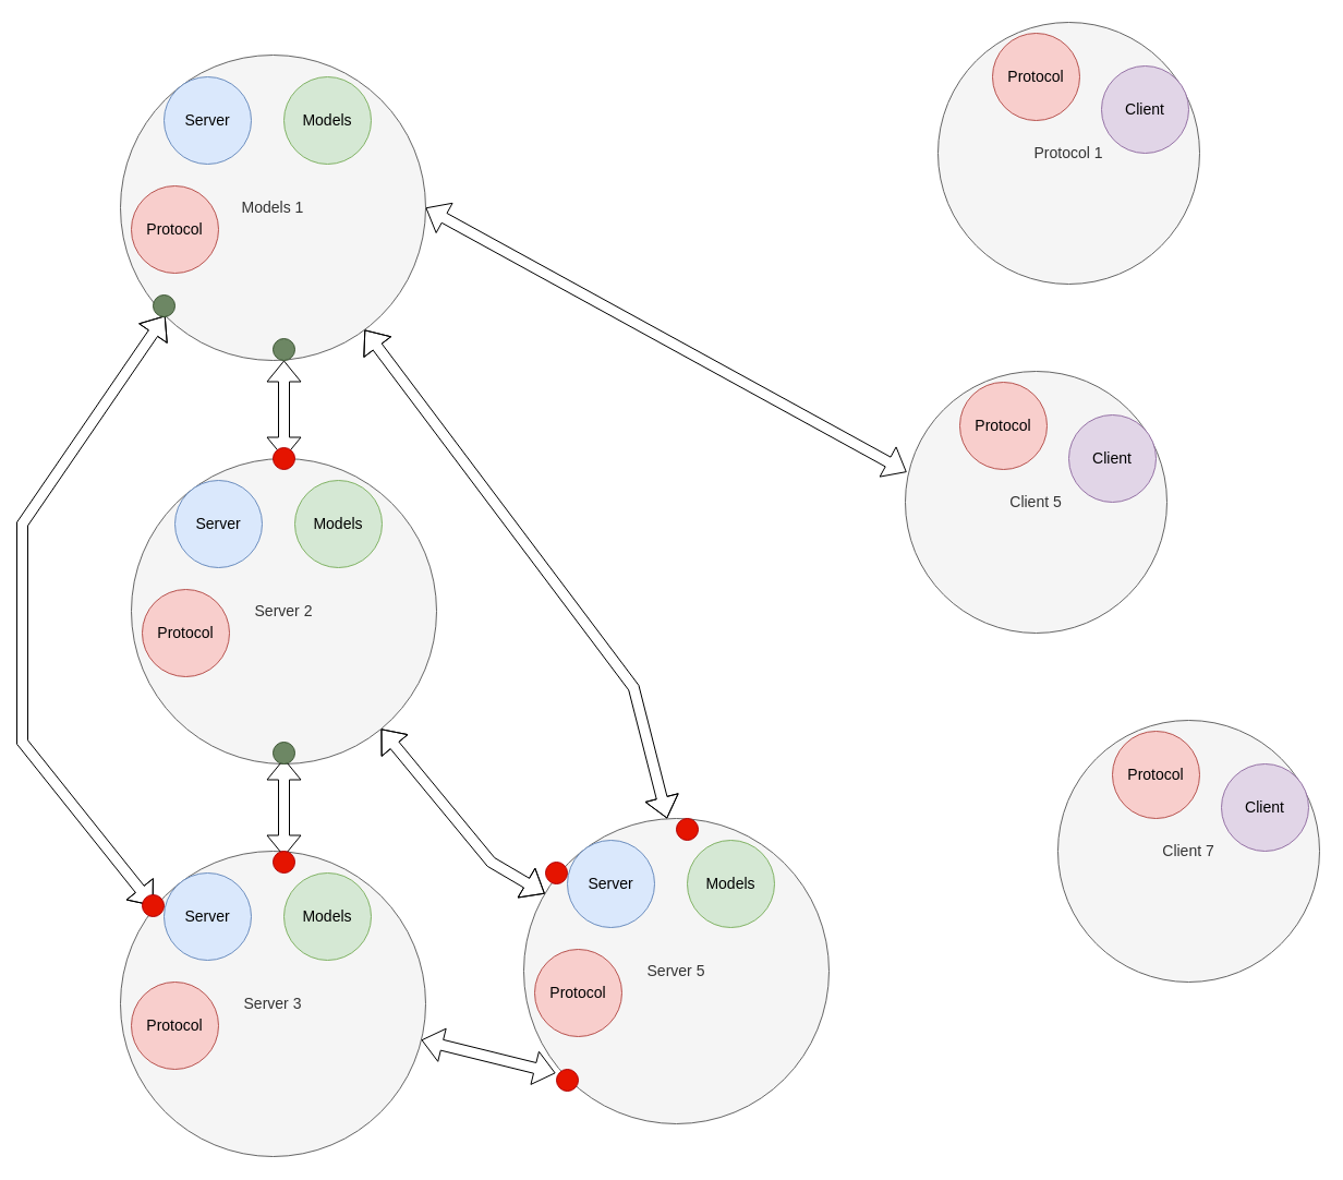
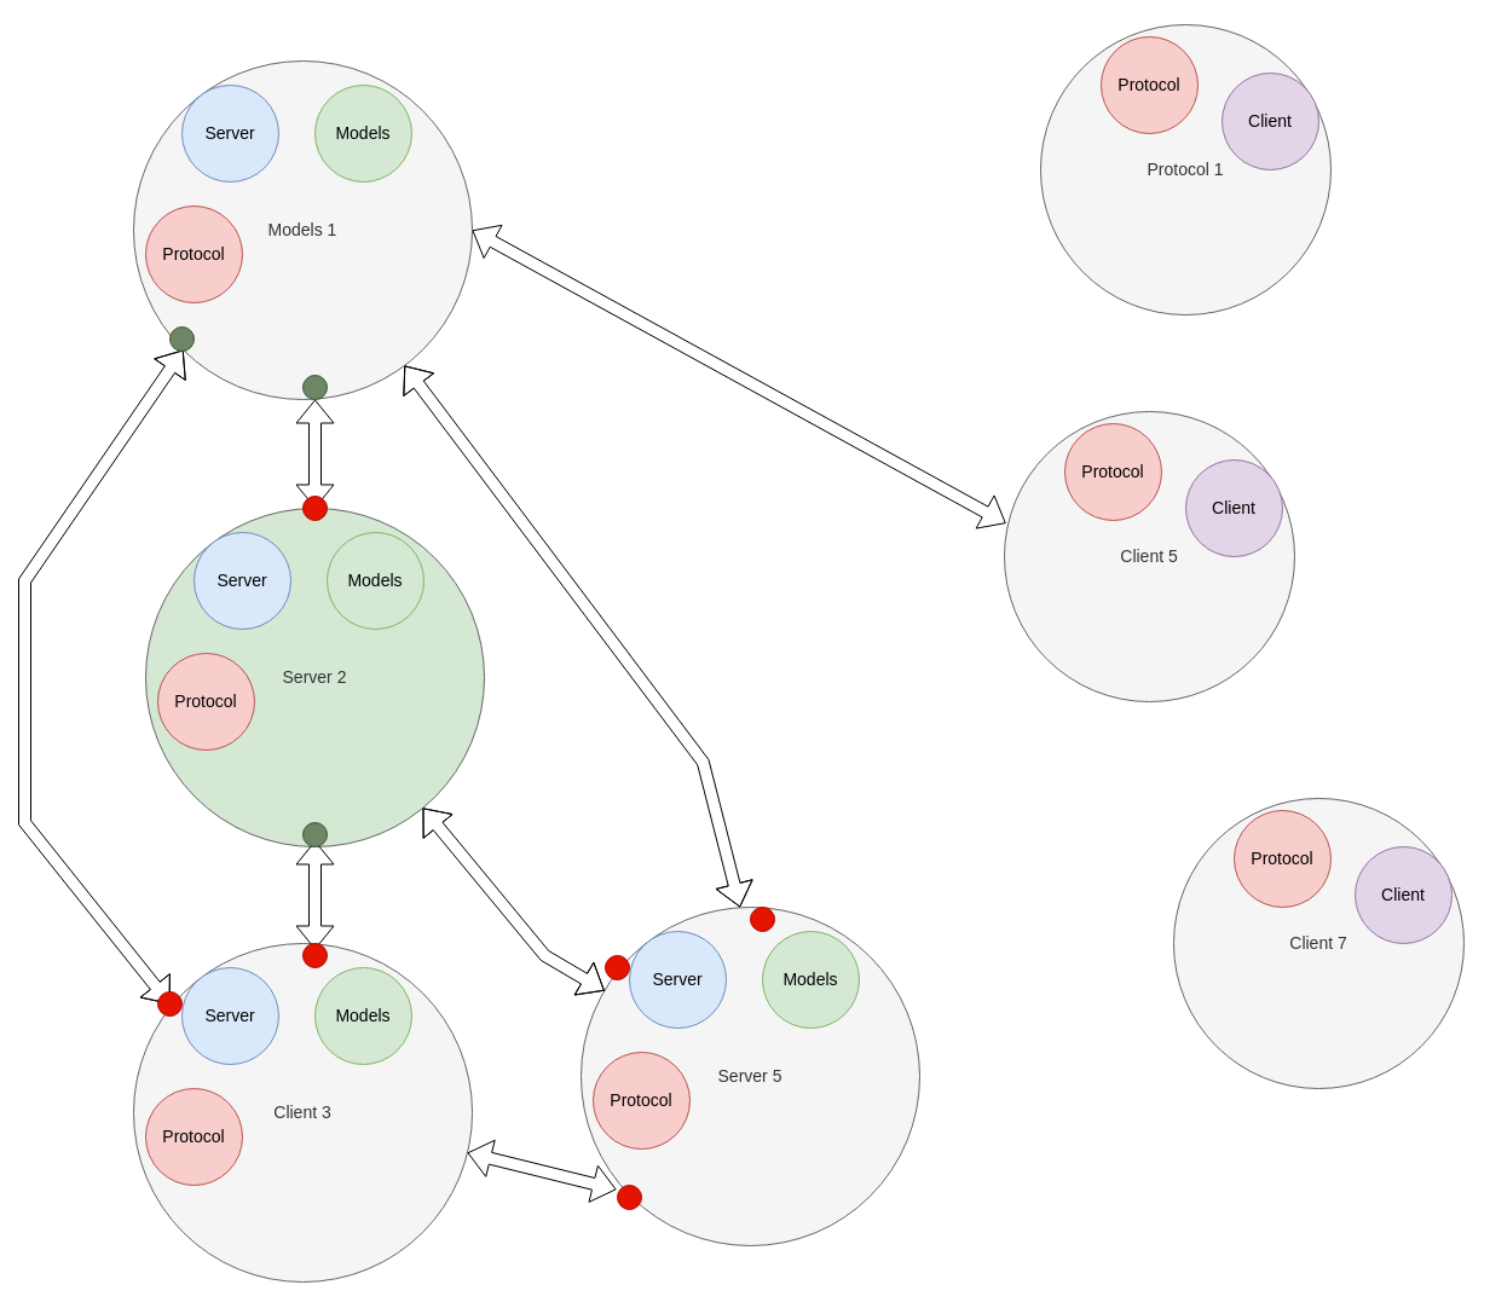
  <mxCell id="0" />
  <mxCell id="1" parent="0" />
  <mxCell id="2" value="&lt;font style=&quot;font-size: 14px;&quot;&gt;Models 1&lt;br&gt;&lt;/font&gt;" style="ellipse;whiteSpace=wrap;html=1;aspect=fixed;fillColor=#f5f5f5;fontColor=#333333;strokeColor=#666666;" vertex="1" parent="1"><mxGeometry x="110" y="50" width="280" height="280" as="geometry" /></mxCell>
  <mxCell id="3" value="Server" style="ellipse;whiteSpace=wrap;html=1;aspect=fixed;fontSize=14;fillColor=#dae8fc;strokeColor=#6c8ebf;" vertex="1" parent="1"><mxGeometry x="150" y="70" width="80" height="80" as="geometry" /></mxCell>
  <mxCell id="4" value="Models" style="ellipse;whiteSpace=wrap;html=1;aspect=fixed;fontSize=14;fillColor=#d5e8d4;strokeColor=#82b366;" vertex="1" parent="1"><mxGeometry x="260" y="70" width="80" height="80" as="geometry" /></mxCell>
  <mxCell id="5" value="Protocol" style="ellipse;whiteSpace=wrap;html=1;aspect=fixed;fontSize=14;fillColor=#f8cecc;strokeColor=#b85450;" vertex="1" parent="1"><mxGeometry x="120" y="170" width="80" height="80" as="geometry" /></mxCell>
- <mxCell id="6" value="&lt;font style=&quot;font-size: 14px;&quot;&gt;Server 2&lt;br&gt;&lt;/font&gt;" style="ellipse;whiteSpace=wrap;html=1;aspect=fixed;fillColor=#f5f5f5;fontColor=#333333;strokeColor=#666666;" vertex="1" parent="1"><mxGeometry x="120" y="420" width="280" height="280" as="geometry" /></mxCell>
+ <mxCell id="6" value="&lt;font style=&quot;font-size: 14px;&quot;&gt;Server 2&lt;br&gt;&lt;/font&gt;" style="ellipse;whiteSpace=wrap;html=1;aspect=fixed;fillColor=#d5e8d4;fontColor=#333333;strokeColor=#666666;" vertex="1" parent="1"><mxGeometry x="120" y="420" width="280" height="280" as="geometry" /></mxCell>
  <mxCell id="7" value="Server" style="ellipse;whiteSpace=wrap;html=1;aspect=fixed;fontSize=14;fillColor=#dae8fc;strokeColor=#6c8ebf;" vertex="1" parent="1"><mxGeometry x="160" y="440" width="80" height="80" as="geometry" /></mxCell>
  <mxCell id="8" value="Models" style="ellipse;whiteSpace=wrap;html=1;aspect=fixed;fontSize=14;fillColor=#d5e8d4;strokeColor=#82b366;" vertex="1" parent="1"><mxGeometry x="270" y="440" width="80" height="80" as="geometry" /></mxCell>
  <mxCell id="9" value="Protocol" style="ellipse;whiteSpace=wrap;html=1;aspect=fixed;fontSize=14;fillColor=#f8cecc;strokeColor=#b85450;" vertex="1" parent="1"><mxGeometry x="130" y="540" width="80" height="80" as="geometry" /></mxCell>
- <mxCell id="10" value="&lt;font style=&quot;font-size: 14px;&quot;&gt;Server 3&lt;br&gt;&lt;/font&gt;" style="ellipse;whiteSpace=wrap;html=1;aspect=fixed;fillColor=#f5f5f5;fontColor=#333333;strokeColor=#666666;" vertex="1" parent="1"><mxGeometry x="110" y="780" width="280" height="280" as="geometry" /></mxCell>
+ <mxCell id="10" value="&lt;font style=&quot;font-size: 14px;&quot;&gt;Client 3&lt;br&gt;&lt;/font&gt;" style="ellipse;whiteSpace=wrap;html=1;aspect=fixed;fillColor=#f5f5f5;fontColor=#333333;strokeColor=#666666;" vertex="1" parent="1"><mxGeometry x="110" y="780" width="280" height="280" as="geometry" /></mxCell>
  <mxCell id="11" value="Server" style="ellipse;whiteSpace=wrap;html=1;aspect=fixed;fontSize=14;fillColor=#dae8fc;strokeColor=#6c8ebf;" vertex="1" parent="1"><mxGeometry x="150" y="800" width="80" height="80" as="geometry" /></mxCell>
  <mxCell id="12" value="Models" style="ellipse;whiteSpace=wrap;html=1;aspect=fixed;fontSize=14;fillColor=#d5e8d4;strokeColor=#82b366;" vertex="1" parent="1"><mxGeometry x="260" y="800" width="80" height="80" as="geometry" /></mxCell>
  <mxCell id="13" value="Protocol" style="ellipse;whiteSpace=wrap;html=1;aspect=fixed;fontSize=14;fillColor=#f8cecc;strokeColor=#b85450;" vertex="1" parent="1"><mxGeometry x="120" y="900" width="80" height="80" as="geometry" /></mxCell>
  <mxCell id="14" value="&lt;font style=&quot;font-size: 14px;&quot;&gt;Protocol 1&lt;br&gt;&lt;/font&gt;" style="ellipse;whiteSpace=wrap;html=1;aspect=fixed;fillColor=#f5f5f5;fontColor=#333333;strokeColor=#666666;" vertex="1" parent="1"><mxGeometry x="860" y="20" width="240" height="240" as="geometry" /></mxCell>
  <mxCell id="15" value="Protocol" style="ellipse;whiteSpace=wrap;html=1;aspect=fixed;fontSize=14;fillColor=#f8cecc;strokeColor=#b85450;" vertex="1" parent="1"><mxGeometry x="910" y="30" width="80" height="80" as="geometry" /></mxCell>
  <mxCell id="16" value="Client" style="ellipse;whiteSpace=wrap;html=1;aspect=fixed;fontSize=14;fillColor=#e1d5e7;strokeColor=#9673a6;" vertex="1" parent="1"><mxGeometry x="1010" y="60" width="80" height="80" as="geometry" /></mxCell>
  <mxCell id="17" value="&lt;font style=&quot;font-size: 14px;&quot;&gt;Client 5&lt;br&gt;&lt;/font&gt;" style="ellipse;whiteSpace=wrap;html=1;aspect=fixed;fillColor=#f5f5f5;fontColor=#333333;strokeColor=#666666;" vertex="1" parent="1"><mxGeometry x="830" y="340" width="240" height="240" as="geometry" /></mxCell>
  <mxCell id="18" value="Protocol" style="ellipse;whiteSpace=wrap;html=1;aspect=fixed;fontSize=14;fillColor=#f8cecc;strokeColor=#b85450;" vertex="1" parent="1"><mxGeometry x="880" y="350" width="80" height="80" as="geometry" /></mxCell>
  <mxCell id="19" value="Client" style="ellipse;whiteSpace=wrap;html=1;aspect=fixed;fontSize=14;fillColor=#e1d5e7;strokeColor=#9673a6;" vertex="1" parent="1"><mxGeometry x="980" y="380" width="80" height="80" as="geometry" /></mxCell>
  <mxCell id="20" value="&lt;font style=&quot;font-size: 14px;&quot;&gt;Client 7&lt;br&gt;&lt;/font&gt;" style="ellipse;whiteSpace=wrap;html=1;aspect=fixed;fillColor=#f5f5f5;fontColor=#333333;strokeColor=#666666;" vertex="1" parent="1"><mxGeometry x="970" y="660" width="240" height="240" as="geometry" /></mxCell>
  <mxCell id="21" value="Protocol" style="ellipse;whiteSpace=wrap;html=1;aspect=fixed;fontSize=14;fillColor=#f8cecc;strokeColor=#b85450;" vertex="1" parent="1"><mxGeometry x="1020" y="670" width="80" height="80" as="geometry" /></mxCell>
  <mxCell id="22" value="Client" style="ellipse;whiteSpace=wrap;html=1;aspect=fixed;fontSize=14;fillColor=#e1d5e7;strokeColor=#9673a6;" vertex="1" parent="1"><mxGeometry x="1120" y="700" width="80" height="80" as="geometry" /></mxCell>
  <mxCell id="23" value="" style="shape=flexArrow;endArrow=classic;startArrow=classic;html=1;rounded=0;fontSize=14;exitX=0.5;exitY=0;exitDx=0;exitDy=0;" edge="1" parent="1" source="6"><mxGeometry width="100" height="100" relative="1" as="geometry"><mxPoint x="160" y="430" as="sourcePoint" /><mxPoint x="260" y="330" as="targetPoint" /><Array as="points" /></mxGeometry></mxCell>
  <mxCell id="24" value="" style="shape=flexArrow;endArrow=classic;startArrow=classic;html=1;rounded=0;fontSize=14;exitX=0.5;exitY=0;exitDx=0;exitDy=0;" edge="1" parent="1"><mxGeometry width="100" height="100" relative="1" as="geometry"><mxPoint x="260" y="785" as="sourcePoint" /><mxPoint x="260" y="695" as="targetPoint" /><Array as="points" /></mxGeometry></mxCell>
  <mxCell id="25" value="" style="shape=flexArrow;endArrow=classic;startArrow=classic;html=1;rounded=0;fontSize=14;exitX=0.107;exitY=0.179;exitDx=0;exitDy=0;entryX=0;entryY=1;entryDx=0;entryDy=0;exitPerimeter=0;" edge="1" parent="1" source="10" target="2"><mxGeometry width="100" height="100" relative="1" as="geometry"><mxPoint x="290" y="450" as="sourcePoint" /><mxPoint x="290" y="360" as="targetPoint" /><Array as="points"><mxPoint x="20" y="680" /><mxPoint x="20" y="480" /></Array></mxGeometry></mxCell>
  <mxCell id="26" value="" style="shape=flexArrow;endArrow=classic;startArrow=classic;html=1;rounded=0;fontSize=14;entryX=0.005;entryY=0.385;entryDx=0;entryDy=0;entryPerimeter=0;exitX=1;exitY=0.5;exitDx=0;exitDy=0;" edge="1" parent="1" source="2" target="17"><mxGeometry width="100" height="100" relative="1" as="geometry"><mxPoint x="660" y="480" as="sourcePoint" /><mxPoint x="760" y="380" as="targetPoint" /></mxGeometry></mxCell>
  <mxCell id="27" value="" style="ellipse;whiteSpace=wrap;html=1;aspect=fixed;fontSize=14;fillColor=#e51400;fontColor=#ffffff;strokeColor=#B20000;" vertex="1" parent="1"><mxGeometry x="250" y="410" width="20" height="20" as="geometry" /></mxCell>
  <mxCell id="28" value="" style="ellipse;whiteSpace=wrap;html=1;aspect=fixed;fontSize=14;fillColor=#6d8764;fontColor=#ffffff;strokeColor=#3A5431;" vertex="1" parent="1"><mxGeometry x="250" y="310" width="20" height="20" as="geometry" /></mxCell>
  <mxCell id="29" value="" style="ellipse;whiteSpace=wrap;html=1;aspect=fixed;fontSize=14;fillColor=#6d8764;fontColor=#ffffff;strokeColor=#3A5431;" vertex="1" parent="1"><mxGeometry x="140" y="270" width="20" height="20" as="geometry" /></mxCell>
  <mxCell id="30" value="" style="ellipse;whiteSpace=wrap;html=1;aspect=fixed;fontSize=14;fillColor=#6d8764;fontColor=#ffffff;strokeColor=#3A5431;" vertex="1" parent="1"><mxGeometry x="250" y="680" width="20" height="20" as="geometry" /></mxCell>
  <mxCell id="31" value="" style="ellipse;whiteSpace=wrap;html=1;aspect=fixed;fontSize=14;fillColor=#e51400;fontColor=#ffffff;strokeColor=#B20000;" vertex="1" parent="1"><mxGeometry x="250" y="780" width="20" height="20" as="geometry" /></mxCell>
  <mxCell id="32" value="" style="ellipse;whiteSpace=wrap;html=1;aspect=fixed;fontSize=14;fillColor=#e51400;fontColor=#ffffff;strokeColor=#B20000;" vertex="1" parent="1"><mxGeometry x="130" y="820" width="20" height="20" as="geometry" /></mxCell>
  <mxCell id="33" value="&lt;font style=&quot;font-size: 14px;&quot;&gt;Server 5&lt;br&gt;&lt;/font&gt;" style="ellipse;whiteSpace=wrap;html=1;aspect=fixed;fillColor=#f5f5f5;fontColor=#333333;strokeColor=#666666;" vertex="1" parent="1"><mxGeometry x="480" y="750" width="280" height="280" as="geometry" /></mxCell>
  <mxCell id="34" value="Server" style="ellipse;whiteSpace=wrap;html=1;aspect=fixed;fontSize=14;fillColor=#dae8fc;strokeColor=#6c8ebf;" vertex="1" parent="1"><mxGeometry x="520" y="770" width="80" height="80" as="geometry" /></mxCell>
  <mxCell id="35" value="Models" style="ellipse;whiteSpace=wrap;html=1;aspect=fixed;fontSize=14;fillColor=#d5e8d4;strokeColor=#82b366;" vertex="1" parent="1"><mxGeometry x="630" y="770" width="80" height="80" as="geometry" /></mxCell>
  <mxCell id="36" value="Protocol" style="ellipse;whiteSpace=wrap;html=1;aspect=fixed;fontSize=14;fillColor=#f8cecc;strokeColor=#b85450;" vertex="1" parent="1"><mxGeometry x="490" y="870" width="80" height="80" as="geometry" /></mxCell>
  <mxCell id="37" value="" style="ellipse;whiteSpace=wrap;html=1;aspect=fixed;fontSize=14;fillColor=#e51400;fontColor=#ffffff;strokeColor=#B20000;" vertex="1" parent="1"><mxGeometry x="620" y="750" width="20" height="20" as="geometry" /></mxCell>
  <mxCell id="38" value="" style="ellipse;whiteSpace=wrap;html=1;aspect=fixed;fontSize=14;fillColor=#e51400;fontColor=#ffffff;strokeColor=#B20000;" vertex="1" parent="1"><mxGeometry x="500" y="790" width="20" height="20" as="geometry" /></mxCell>
  <mxCell id="39" value="" style="shape=flexArrow;endArrow=classic;startArrow=classic;html=1;rounded=0;fontSize=14;" edge="1" parent="1" source="33" target="6"><mxGeometry width="100" height="100" relative="1" as="geometry"><mxPoint x="270" y="795" as="sourcePoint" /><mxPoint x="270" y="705" as="targetPoint" /><Array as="points"><mxPoint x="450" y="790" /></Array></mxGeometry></mxCell>
  <mxCell id="40" value="" style="shape=flexArrow;endArrow=classic;startArrow=classic;html=1;rounded=0;fontSize=14;exitX=0.002;exitY=0.571;exitDx=0;exitDy=0;exitPerimeter=0;" edge="1" parent="1" target="2"><mxGeometry width="100" height="100" relative="1" as="geometry"><mxPoint x="611.42" y="750" as="sourcePoint" /><mxPoint x="479.998" y="508.076" as="targetPoint" /><Array as="points"><mxPoint x="580.86" y="630.12" /></Array></mxGeometry></mxCell>
  <mxCell id="41" value="" style="shape=flexArrow;endArrow=classic;startArrow=classic;html=1;rounded=0;fontSize=14;entryX=0.104;entryY=0.834;entryDx=0;entryDy=0;entryPerimeter=0;" edge="1" parent="1" source="10" target="33"><mxGeometry width="100" height="100" relative="1" as="geometry"><mxPoint x="470" y="1080" as="sourcePoint" /><mxPoint x="470" y="990" as="targetPoint" /><Array as="points" /></mxGeometry></mxCell>
  <mxCell id="42" value="" style="ellipse;whiteSpace=wrap;html=1;aspect=fixed;fontSize=14;fillColor=#e51400;fontColor=#ffffff;strokeColor=#B20000;" vertex="1" parent="1"><mxGeometry x="510" y="980" width="20" height="20" as="geometry" /></mxCell>
